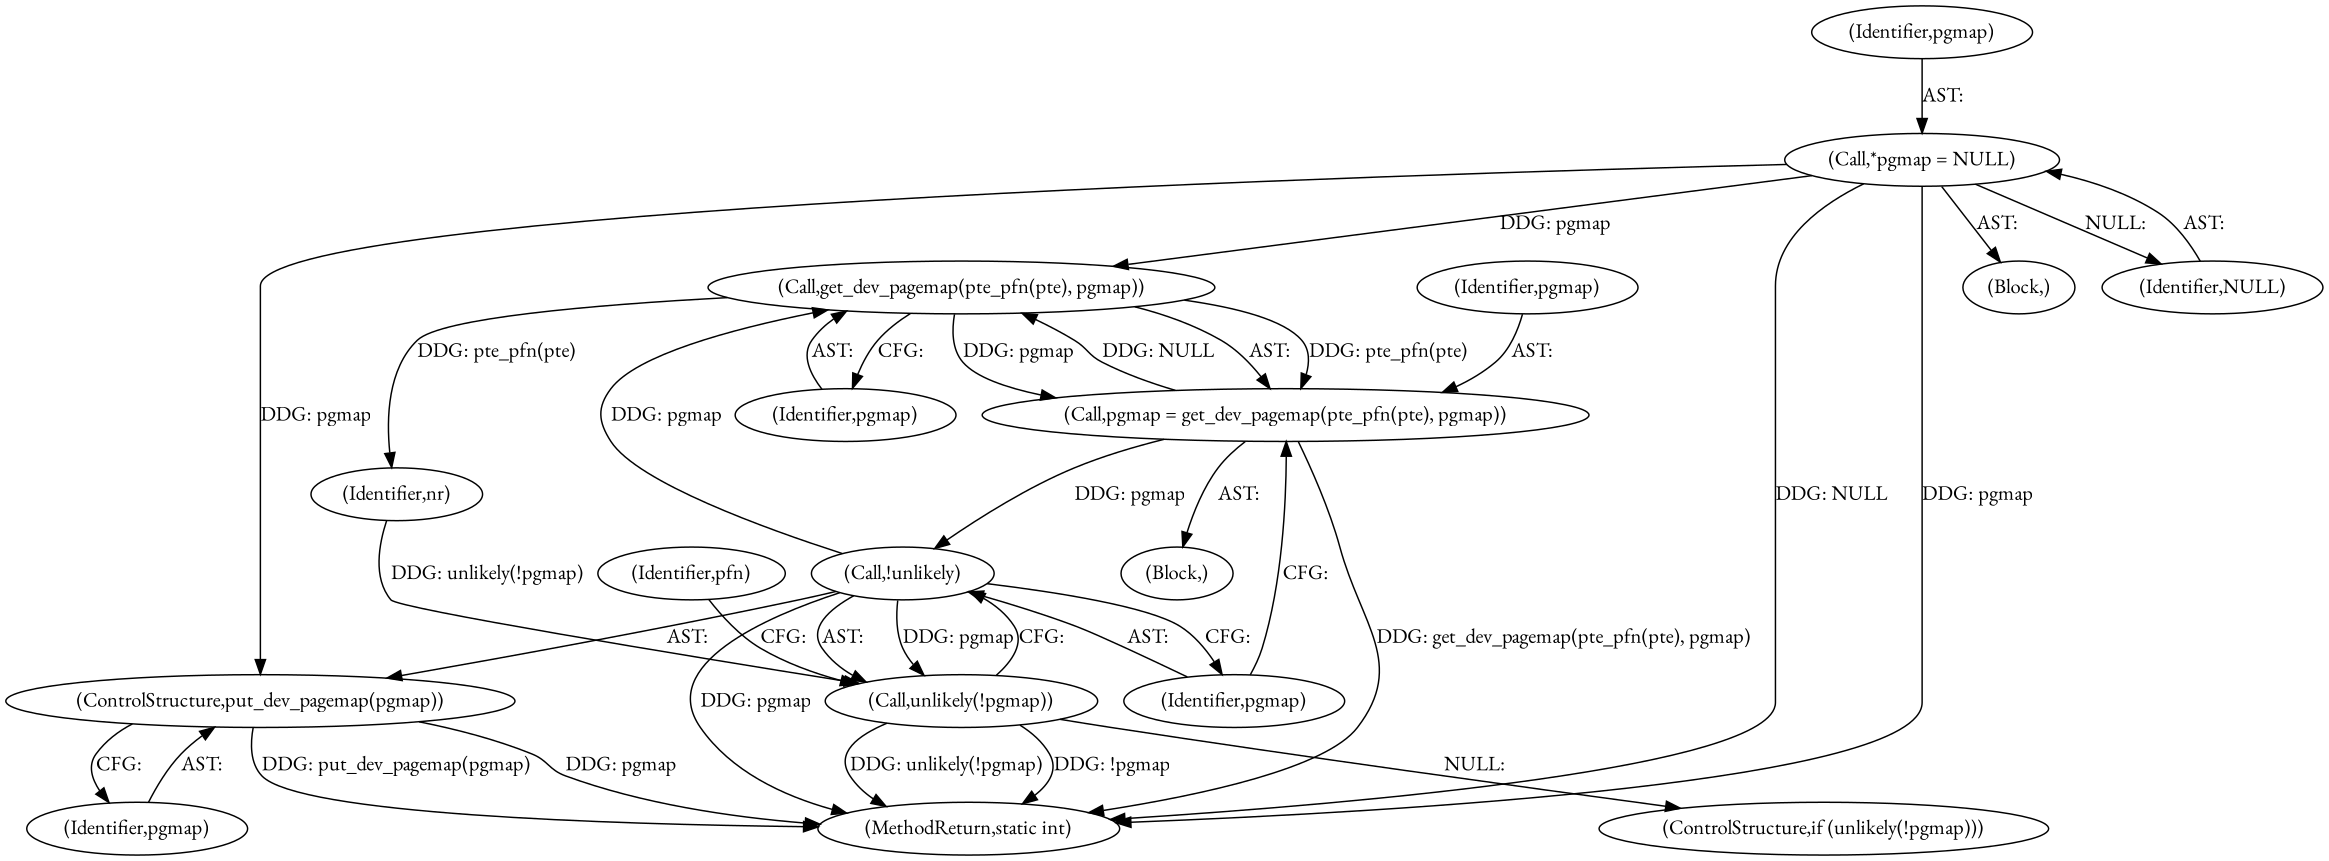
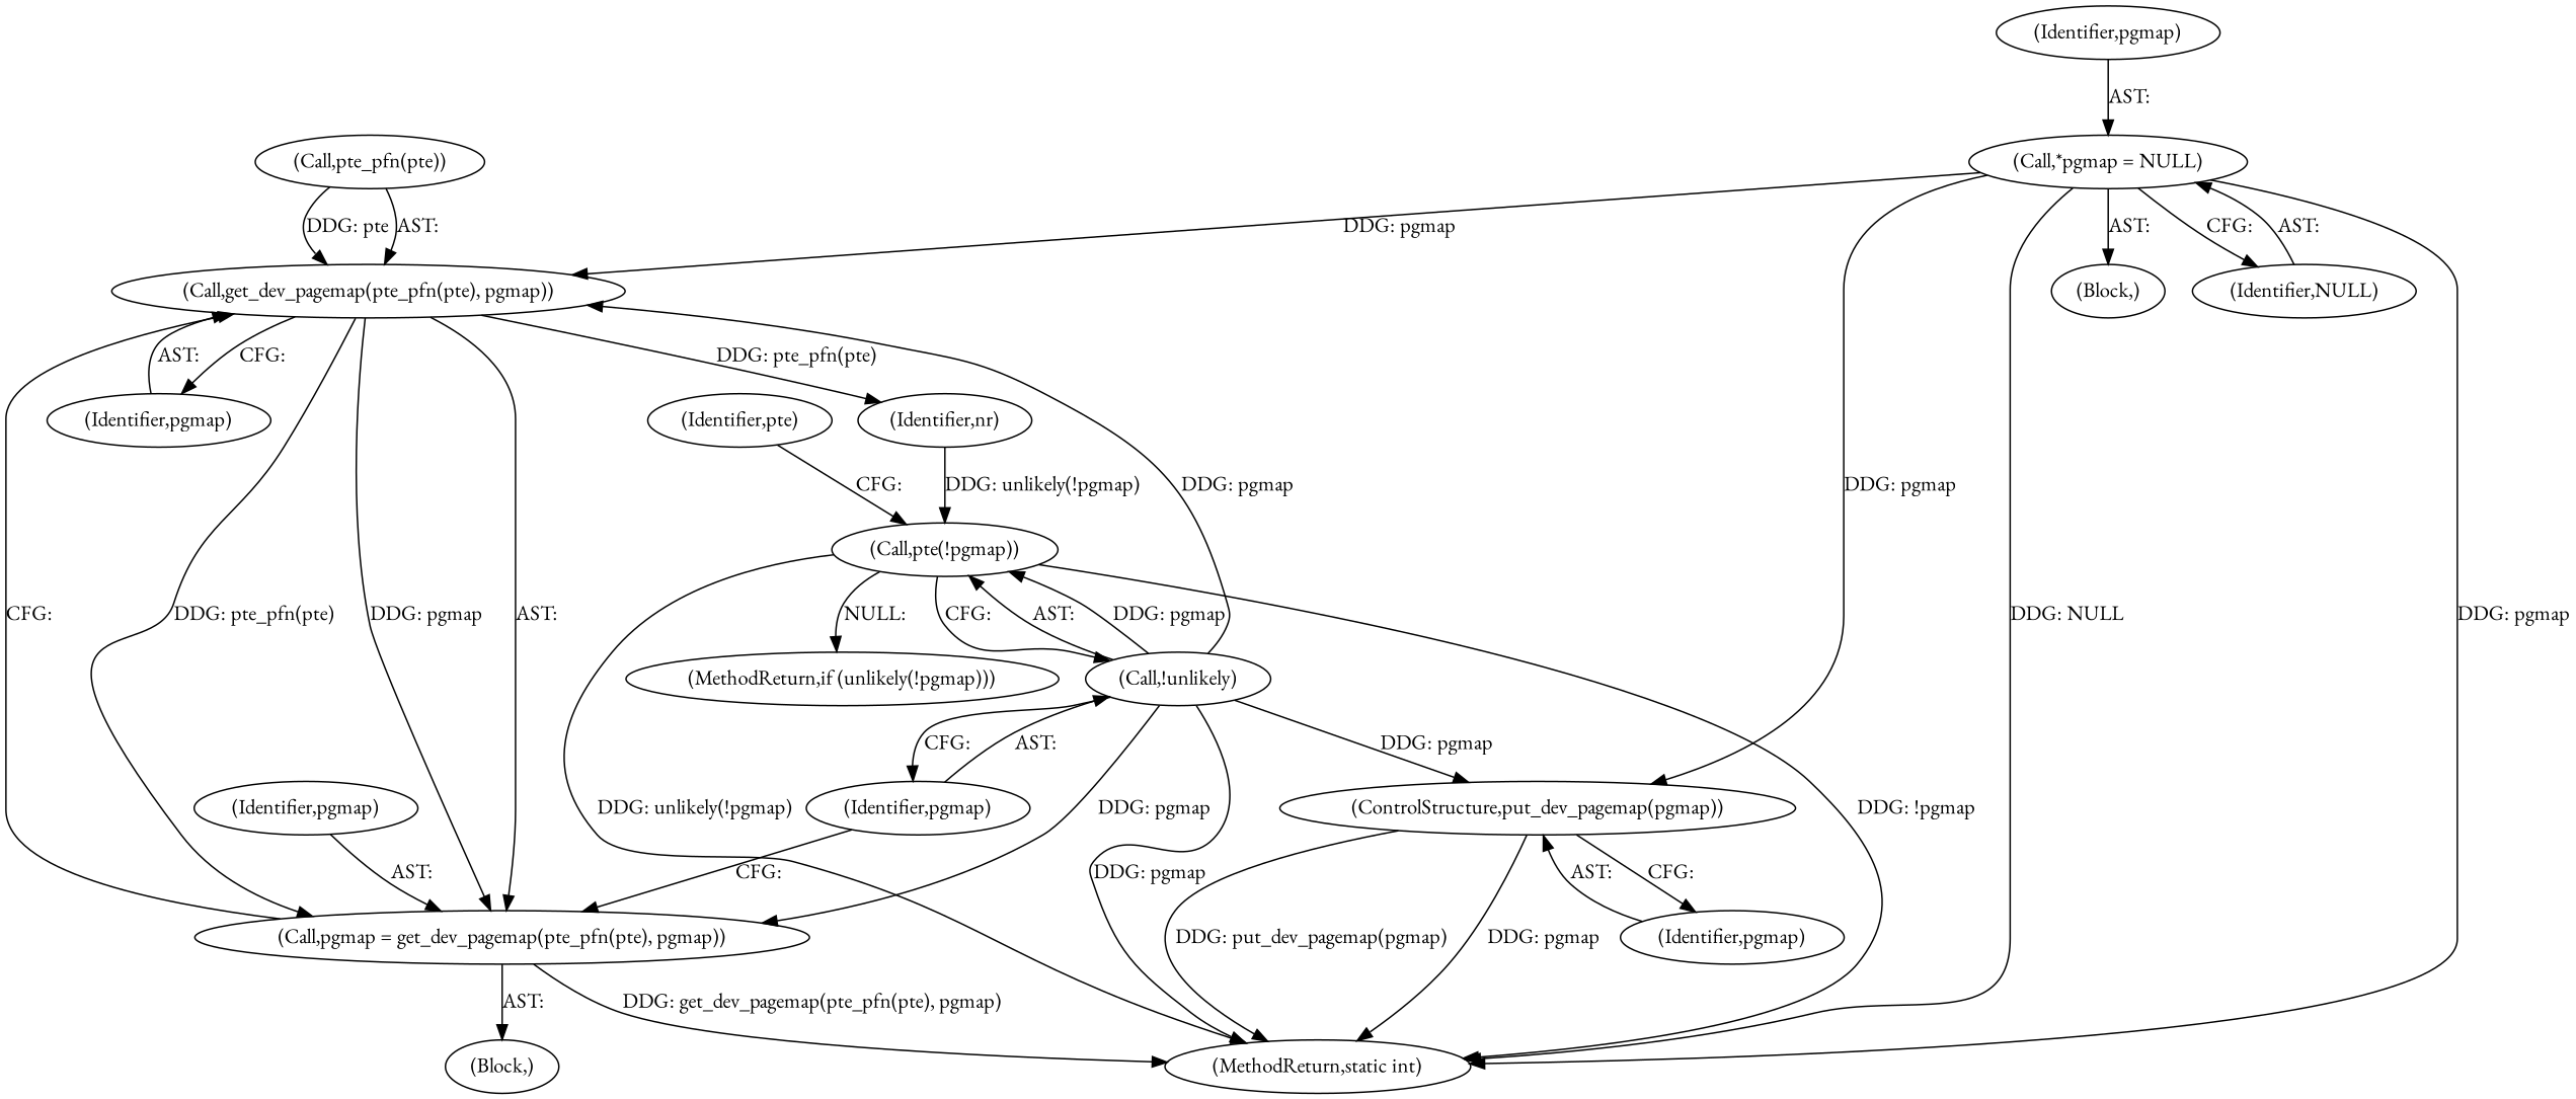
  digraph {
    fontname="EB Garamond"
    node [fontname="EB Garamond"]
    edge [fontname="EB Garamond"]
    n1 [label="(Call,*pgmap = NULL)"]
    n2 [label="(Call,get_dev_pagemap(pte_pfn(pte), pgmap))"]
    n3 [label="(ControlStructure,put_dev_pagemap(pgmap))"]
    n4 [label="(MethodReturn,static int)"]
    n5 [label="(Block,)"]
    n6 [label="(Identifier,NULL)"]
    n7 [label="(Call,pgmap = get_dev_pagemap(pte_pfn(pte), pgmap))"]
    n8 [label="(Identifier,pgmap)"]
    n9 [label="(Identifier,nr)"]
    n10 [label="(Identifier,pgmap)"]
    n11 [label="(Call,!unlikely)"]
    n12 [label="(Block,)"]
-   n13 [label="(Call,unlikely(!pgmap))"]
+   n13 [label="(Call,pte(!pgmap))"]
    n14 [label="(Identifier,pgmap)"]
-   n15 [label="(ControlStructure,if (unlikely(!pgmap)))"]
+   n15 [label="(MethodReturn,if (unlikely(!pgmap)))"]
+   n16 [label="(Call,pte_pfn(pte))"]
    n17 [label="(Identifier,pgmap)"]
    n18 [label="(Identifier,pgmap)"]
-   n19 [label="(Identifier,pfn)"]
+   n19 [label="(Identifier,pte)"]
    n1 -> n2 [label="DDG: pgmap"]
    n1 -> n3 [label="DDG: pgmap"]
    n1 -> n4 [label="DDG: NULL"]
    n1 -> n4 [label="DDG: pgmap"]
    n1 -> n5 [label="AST: "]
-   n1 -> n6 [label="NULL: "]
+   n1 -> n6 [label="CFG: "]
    n2 -> n7 [label="AST: "]
    n2 -> n7 [label="DDG: pte_pfn(pte)"]
    n2 -> n7 [label="DDG: pgmap"]
    n2 -> n8 [label="CFG: "]
    n2 -> n9 [label="DDG: pte_pfn(pte)"]
    n3 -> n4 [label="DDG: put_dev_pagemap(pgmap)"]
    n3 -> n4 [label="DDG: pgmap"]
    n3 -> n10 [label="CFG: "]
    n6 -> n1 [label="AST: "]
-   n7 -> n2 [label="DDG: NULL"]
+   n7 -> n2 [label="CFG: "]
    n7 -> n4 [label="DDG: get_dev_pagemap(pte_pfn(pte), pgmap)"]
-   n7 -> n11 [label="DDG: pgmap"]
+   n11 -> n7 [label="DDG: pgmap"]
    n7 -> n12 [label="AST: "]
    n8 -> n2 [label="AST: "]
    n9 -> n13 [label="DDG: unlikely(!pgmap)"]
    n10 -> n3 [label="AST: "]
    n11 -> n2 [label="DDG: pgmap"]
-   n11 -> n3 [label="AST: "]
+   n11 -> n3 [label="DDG: pgmap"]
    n11 -> n4 [label="DDG: pgmap"]
    n11 -> n13 [label="AST: "]
    n11 -> n13 [label="DDG: pgmap"]
    n11 -> n14 [label="CFG: "]
    n13 -> n4 [label="DDG: !pgmap"]
    n13 -> n4 [label="DDG: unlikely(!pgmap)"]
    n13 -> n11 [label="CFG: "]
    n13 -> n15 [label="NULL: "]
    n14 -> n7 [label="CFG: "]
    n14 -> n11 [label="AST: "]
+   n16 -> n2 [label="AST: "]
+   n16 -> n2 [label="DDG: pte"]
    n17 -> n1 [label="AST: "]
    n18 -> n7 [label="AST: "]
    n19 -> n13 [label="CFG: "]
  }
